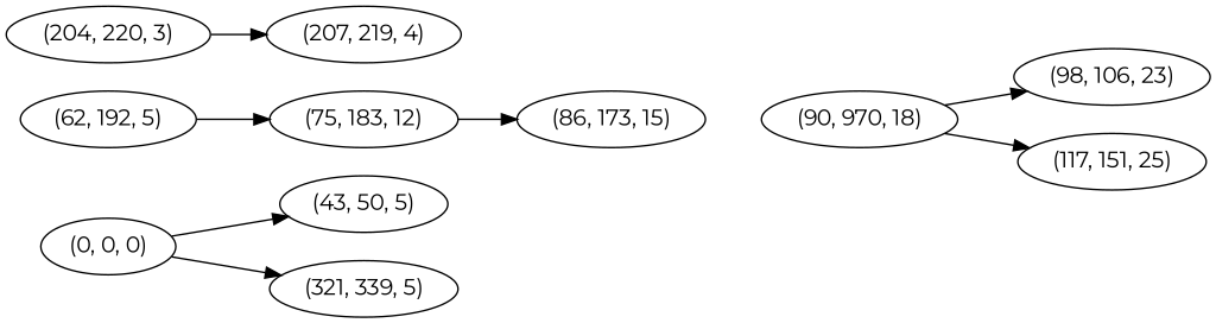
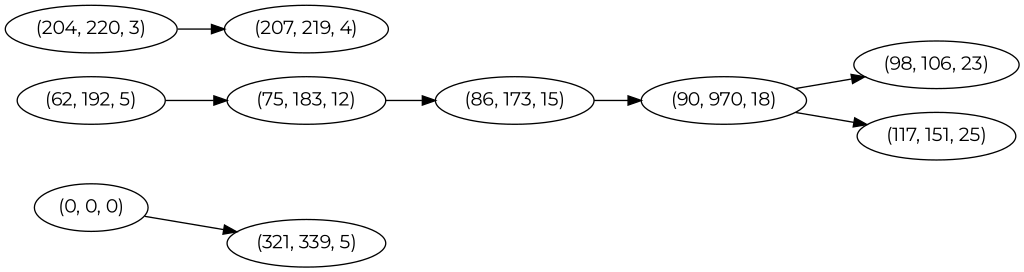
  digraph {
    fontname=Montserrat
    rankdir=LR
    node [fontname=Montserrat]
    edge [fontname=Montserrat]
    "(0, 0, 0)"
-   "(43, 50, 5)"
    "(321, 339, 5)"
    "(62, 192, 5)"
    "(75, 183, 12)"
    "(86, 173, 15)"
    n7 [label="(90, 970, 18)"]
    "(98, 106, 23)"
    "(117, 151, 25)"
    "(204, 220, 3)"
    "(207, 219, 4)"
-   "(0, 0, 0)" -> "(43, 50, 5)"
    "(0, 0, 0)" -> "(321, 339, 5)"
    "(62, 192, 5)" -> "(75, 183, 12)"
    "(75, 183, 12)" -> "(86, 173, 15)"
+   "(86, 173, 15)" -> n7
    n7 -> "(98, 106, 23)"
    n7 -> "(117, 151, 25)"
    "(204, 220, 3)" -> "(207, 219, 4)"
  }
